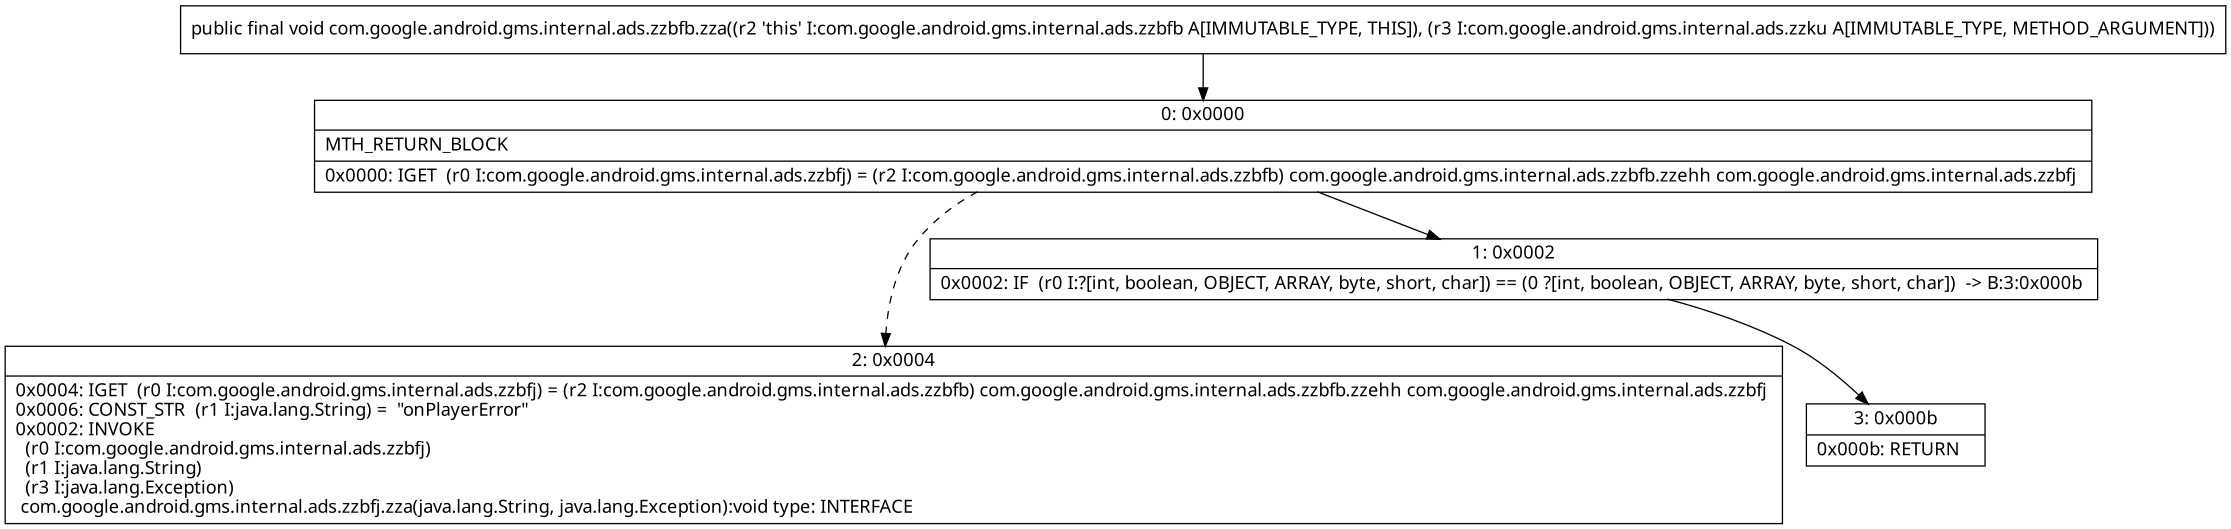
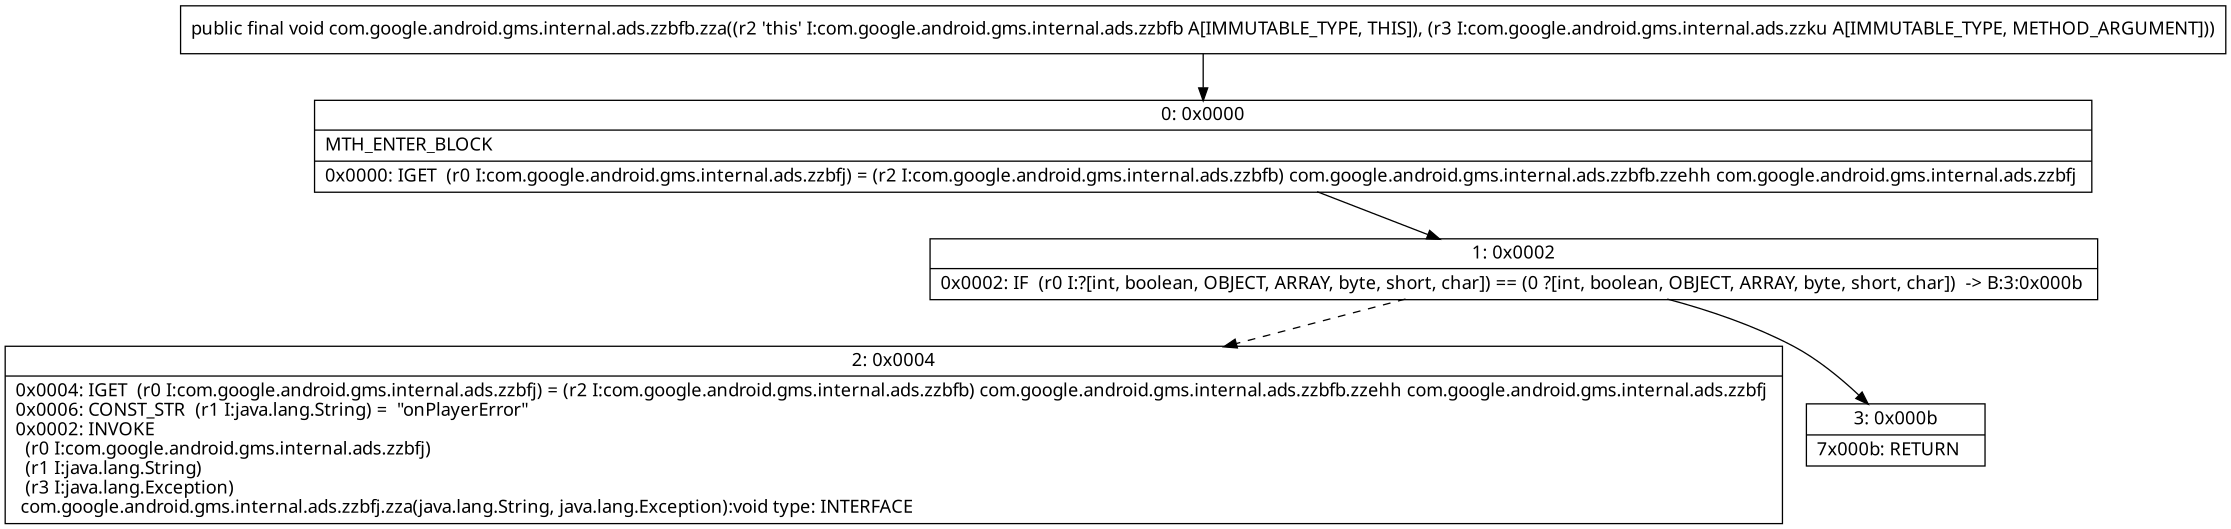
  digraph {
    fontname="Noto Sans"
    node [fontname="Noto Sans" shape=record]
    edge [fontname="Noto Sans"]
-   n1 [label="{0\:\ 0x0000|MTH_RETURN_BLOCK\l|0x0000: IGET  (r0 I:com.google.android.gms.internal.ads.zzbfj) = (r2 I:com.google.android.gms.internal.ads.zzbfb) com.google.android.gms.internal.ads.zzbfb.zzehh com.google.android.gms.internal.ads.zzbfj \l}"]
+   n1 [label="{0\:\ 0x0000|MTH_ENTER_BLOCK\l|0x0000: IGET  (r0 I:com.google.android.gms.internal.ads.zzbfj) = (r2 I:com.google.android.gms.internal.ads.zzbfb) com.google.android.gms.internal.ads.zzbfb.zzehh com.google.android.gms.internal.ads.zzbfj \l}"]
    n2 [label="{1\:\ 0x0002|0x0002: IF  (r0 I:?[int, boolean, OBJECT, ARRAY, byte, short, char]) == (0 ?[int, boolean, OBJECT, ARRAY, byte, short, char])  \-\> B:3:0x000b \l}"]
    n3 [label="{2\:\ 0x0004|0x0004: IGET  (r0 I:com.google.android.gms.internal.ads.zzbfj) = (r2 I:com.google.android.gms.internal.ads.zzbfb) com.google.android.gms.internal.ads.zzbfb.zzehh com.google.android.gms.internal.ads.zzbfj \l0x0006: CONST_STR  (r1 I:java.lang.String) =  \"onPlayerError\" \l0x0002: INVOKE  \l  (r0 I:com.google.android.gms.internal.ads.zzbfj)\l  (r1 I:java.lang.String)\l  (r3 I:java.lang.Exception)\l com.google.android.gms.internal.ads.zzbfj.zza(java.lang.String, java.lang.Exception):void type: INTERFACE \l}"]
-   n4 [label="{3\:\ 0x000b|0x000b: RETURN   \l}"]
+   n4 [label="{3\:\ 0x000b|7x000b: RETURN   \l}"]
    n5 [label="{public final void com.google.android.gms.internal.ads.zzbfb.zza((r2 'this' I:com.google.android.gms.internal.ads.zzbfb A[IMMUTABLE_TYPE, THIS]), (r3 I:com.google.android.gms.internal.ads.zzku A[IMMUTABLE_TYPE, METHOD_ARGUMENT])) }"]
    n1 -> n2
-   n1 -> n3 [style=dashed]
+   n2 -> n3 [style=dashed]
    n2 -> n4
    n5 -> n1
  }
